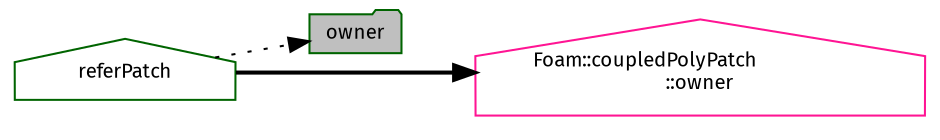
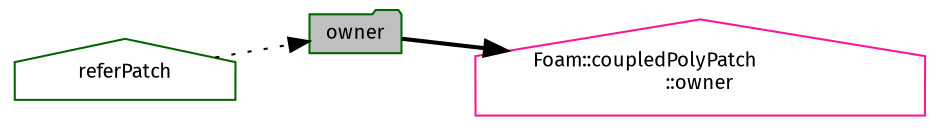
  digraph {
    fontname="Fira Sans"
    rankdir=LR
    node [color=darkgreen fontname="Fira Sans" fontsize=10 shape=house]
    edge [color=black fontname="Fira Sans" fontsize=10 labelfontname=Helvetica labelfontsize=10]
    n1 [fillcolor=grey75 fontcolor=black height=0.2 label=owner shape=folder style=filled width=0.4]
    n2 [color=deeppink height=0.2 label="Foam::coupledPolyPatch\l::owner" width=0.4]
    n3 [height=0.2 label=referPatch width=0.4]
-   n3 -> n2 [style=bold]
+   n1 -> n2 [style=bold]
    n3 -> n1 [style=dotted]
  }
